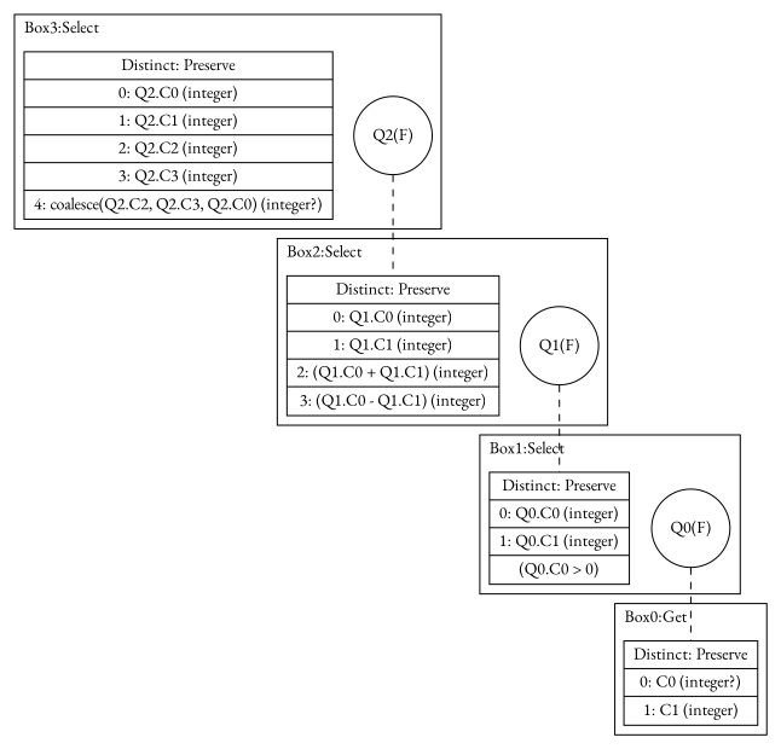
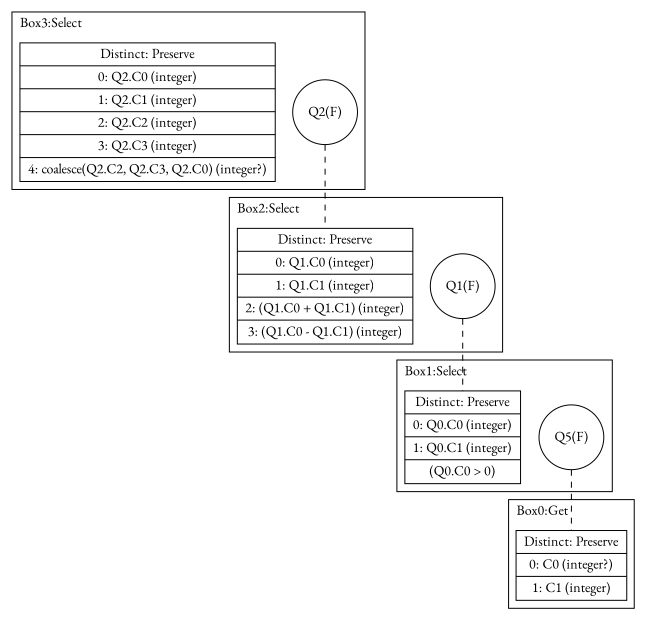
  digraph {
    compound=true
    labeljust=l
    fontname="EB Garamond"
    node [shape=record fontname="EB Garamond"]
    edge [arrowhead=none style=dashed fontname="EB Garamond"]
    n1 [label="Q2(F)" shape=circle]
    n2 [label="{ Distinct: Preserve| 0: Q2.C0 (integer)| 1: Q2.C1 (integer)| 2: Q2.C2 (integer)| 3: Q2.C3 (integer)| 4: coalesce(Q2.C2, Q2.C3, Q2.C0) (integer?) }"]
    n3 [label="Q1(F)" shape=circle]
    n4 [label="{ Distinct: Preserve| 0: Q1.C0 (integer)| 1: Q1.C1 (integer)| 2: (Q1.C0 + Q1.C1) (integer)| 3: (Q1.C0 - Q1.C1) (integer) }"]
-   n5 [label="Q0(F)" shape=circle]
+   n5 [label="Q5(F)" shape=circle]
    n6 [label="{ Distinct: Preserve| 0: Q0.C0 (integer)| 1: Q0.C1 (integer)| (Q0.C0 \> 0) }"]
    n7 [label="{ Distinct: Preserve| 0: C0 (integer?)| 1: C1 (integer) }"]
    subgraph cluster_1 {
      label="Box3:Select"
      n2
      subgraph sub_2 {
        label="Box3:Select"
        rank=same
        n1
      }
    }
    subgraph cluster_3 {
      label="Box2:Select"
      n4
      subgraph sub_4 {
        label="Box2:Select"
        rank=same
        n3
      }
    }
    subgraph cluster_5 {
      label="Box1:Select"
      n6
      subgraph sub_6 {
        label="Box1:Select"
        rank=same
        n5
      }
    }
    subgraph cluster_7 {
      label="Box0:Get"
      n7
      subgraph sub_8 {
        label="Box0:Get"
        rank=same
      }
    }
    n1 -> n4
    n3 -> n6
    n5 -> n7
  }
